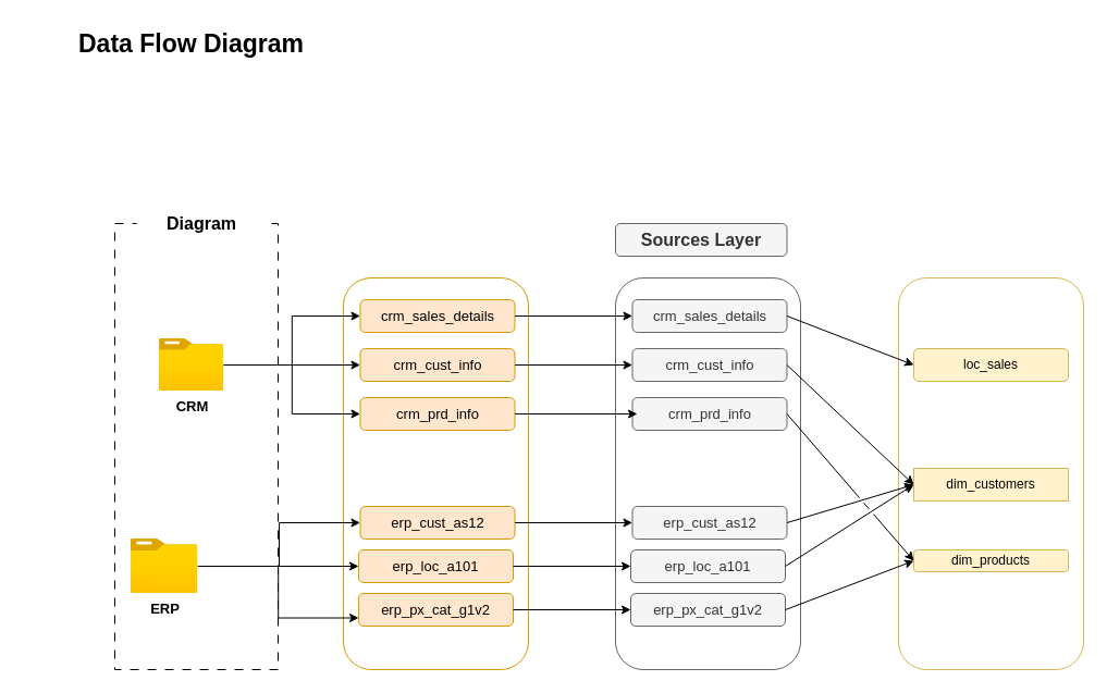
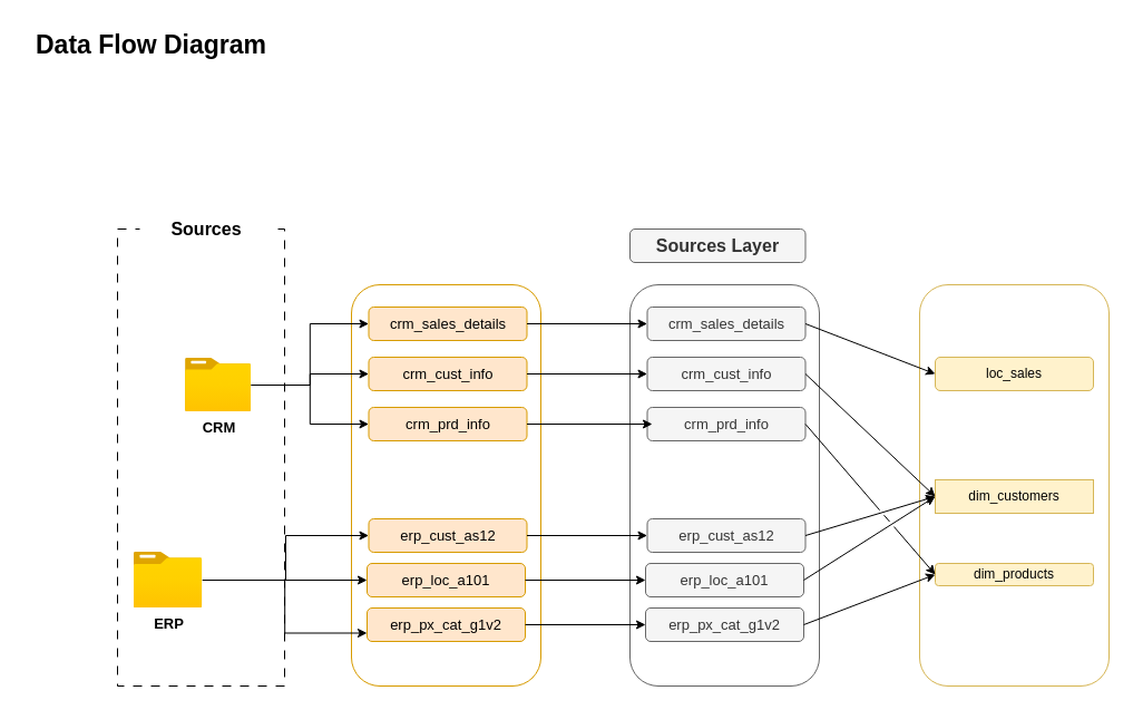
  <mxCell id="0" />
  <mxCell id="1" parent="0" />
- <mxCell id="2" value="&lt;b&gt;&lt;font&gt;Data Flow Diagram&lt;/font&gt;&lt;/b&gt;" style="text;html=1;align=center;verticalAlign=middle;resizable=0;points=[];autosize=1;strokeColor=none;fillColor=none;fontSize=23;" parent="1" vertex="1"><mxGeometry x="60" y="20" width="230" height="40" as="geometry" /></mxCell>
+ <mxCell id="2" value="&lt;b&gt;&lt;font&gt;Data Flow Diagram&lt;/font&gt;&lt;/b&gt;" style="text;html=1;align=center;verticalAlign=middle;resizable=0;points=[];autosize=1;strokeColor=none;fillColor=none;fontSize=23;" parent="1" vertex="1"><mxGeometry x="20" y="20" width="230" height="40" as="geometry" /></mxCell>
  <mxCell id="3" value="" style="rounded=1;whiteSpace=wrap;html=1;fillColor=none;strokeColor=#d79b00;" parent="1" vertex="1"><mxGeometry x="315" y="255" width="170" height="360" as="geometry" /></mxCell>
  <mxCell id="4" value="&lt;font style=&quot;font-size: 13px;&quot;&gt;crm_sales_details&lt;/font&gt;" style="rounded=1;whiteSpace=wrap;html=1;fillColor=#ffe6cc;strokeColor=#d79b00;" parent="1" vertex="1"><mxGeometry x="330.5" y="275" width="142" height="30" as="geometry" /></mxCell>
  <mxCell id="5" value="&lt;font style=&quot;font-size: 13px;&quot;&gt;crm_cust_info&lt;/font&gt;" style="rounded=1;whiteSpace=wrap;html=1;fillColor=#ffe6cc;strokeColor=#d79b00;" parent="1" vertex="1"><mxGeometry x="330.5" y="320" width="142" height="30" as="geometry" /></mxCell>
  <mxCell id="6" value="&lt;font style=&quot;font-size: 13px;&quot;&gt;crm_prd_info&lt;/font&gt;" style="rounded=1;whiteSpace=wrap;html=1;fillColor=#ffe6cc;strokeColor=#d79b00;" parent="1" vertex="1"><mxGeometry x="330.5" y="365" width="142" height="30" as="geometry" /></mxCell>
  <mxCell id="7" value="&lt;font style=&quot;font-size: 13px;&quot;&gt;erp_cust_as12&lt;/font&gt;" style="rounded=1;whiteSpace=wrap;html=1;fillColor=#ffe6cc;strokeColor=#d79b00;" parent="1" vertex="1"><mxGeometry x="330.5" y="465" width="142" height="30" as="geometry" /></mxCell>
  <mxCell id="8" value="&lt;font style=&quot;font-size: 13px;&quot;&gt;erp_loc_a101&lt;/font&gt;" style="rounded=1;whiteSpace=wrap;html=1;fillColor=#ffe6cc;strokeColor=#d79b00;" parent="1" vertex="1"><mxGeometry x="329" y="505" width="142" height="30" as="geometry" /></mxCell>
  <mxCell id="9" value="&lt;font style=&quot;font-size: 13px;&quot;&gt;erp_px_cat_g1v2&lt;/font&gt;" style="rounded=1;whiteSpace=wrap;html=1;fillColor=#ffe6cc;strokeColor=#d79b00;" parent="1" vertex="1"><mxGeometry x="329" y="545" width="142" height="30" as="geometry" /></mxCell>
  <mxCell id="10" value="" style="rounded=0;whiteSpace=wrap;html=1;dashed=1;dashPattern=8 8;fillColor=none;" parent="1" vertex="1"><mxGeometry x="105" y="205" width="150" height="410" as="geometry" /></mxCell>
- <mxCell id="11" value="Diagram" style="rounded=0;whiteSpace=wrap;html=1;fillColor=default;strokeColor=none;fontStyle=1;fontSize=16;" parent="1" vertex="1"><mxGeometry x="125" y="185" width="120" height="40" as="geometry" /></mxCell>
+ <mxCell id="11" value="Sources" style="rounded=0;whiteSpace=wrap;html=1;fillColor=default;strokeColor=none;fontStyle=1;fontSize=16;" parent="1" vertex="1"><mxGeometry x="125" y="185" width="120" height="40" as="geometry" /></mxCell>
  <mxCell id="12" style="edgeStyle=orthogonalEdgeStyle;rounded=0;orthogonalLoop=1;jettySize=auto;html=1;entryX=0;entryY=0.5;entryDx=0;entryDy=0;" parent="1" source="15" target="4" edge="1"><mxGeometry relative="1" as="geometry" /></mxCell>
  <mxCell id="13" style="edgeStyle=orthogonalEdgeStyle;rounded=0;orthogonalLoop=1;jettySize=auto;html=1;" parent="1" source="15" target="5" edge="1"><mxGeometry relative="1" as="geometry" /></mxCell>
  <mxCell id="14" style="edgeStyle=orthogonalEdgeStyle;rounded=0;orthogonalLoop=1;jettySize=auto;html=1;entryX=0;entryY=0.5;entryDx=0;entryDy=0;" parent="1" source="15" target="6" edge="1"><mxGeometry relative="1" as="geometry" /></mxCell>
- <mxCell id="15" value="CRM" style="image;aspect=fixed;html=1;points=[];align=center;fontSize=13;image=img/lib/azure2/general/Folder_Blank.svg;fontStyle=1" parent="1" vertex="1"><mxGeometry x="146" y="311" width="59.14" height="48" as="geometry" /></mxCell>
+ <mxCell id="15" value="CRM" style="image;aspect=fixed;html=1;points=[];align=center;fontSize=13;image=img/lib/azure2/general/Folder_Blank.svg;fontStyle=1" parent="1" vertex="1"><mxGeometry x="166" y="321" width="59.14" height="48" as="geometry" /></mxCell>
  <mxCell id="16" style="edgeStyle=orthogonalEdgeStyle;rounded=0;orthogonalLoop=1;jettySize=auto;html=1;" parent="1" source="19" target="7" edge="1"><mxGeometry relative="1" as="geometry" /></mxCell>
  <mxCell id="17" style="edgeStyle=orthogonalEdgeStyle;rounded=0;orthogonalLoop=1;jettySize=auto;html=1;" parent="1" source="19" target="8" edge="1"><mxGeometry relative="1" as="geometry" /></mxCell>
  <mxCell id="18" style="edgeStyle=orthogonalEdgeStyle;rounded=0;orthogonalLoop=1;jettySize=auto;html=1;entryX=0;entryY=0.75;entryDx=0;entryDy=0;" parent="1" source="19" target="9" edge="1"><mxGeometry relative="1" as="geometry" /></mxCell>
  <mxCell id="19" value="ERP" style="image;aspect=fixed;html=1;points=[];align=center;fontSize=13;image=img/lib/azure2/general/Folder_Blank.svg;fontStyle=1" parent="1" vertex="1"><mxGeometry x="119.76" y="495" width="61.61" height="50" as="geometry" /></mxCell>
  <mxCell id="20" value="&lt;b&gt;&lt;font style=&quot;font-size: 16px;&quot;&gt;Sources Layer&lt;/font&gt;&lt;/b&gt;" style="rounded=1;whiteSpace=wrap;html=1;fillColor=#f5f5f5;strokeColor=#666666;fontColor=#333333;" vertex="1" parent="1"><mxGeometry x="565" y="205" width="157.5" height="30" as="geometry" /></mxCell>
  <mxCell id="21" value="" style="rounded=1;whiteSpace=wrap;html=1;fillColor=none;strokeColor=#666666;fontColor=#333333;" vertex="1" parent="1"><mxGeometry x="565" y="255" width="170" height="360" as="geometry" /></mxCell>
  <mxCell id="22" value="&lt;font style=&quot;font-size: 13px;&quot;&gt;crm_sales_details&lt;/font&gt;" style="rounded=1;whiteSpace=wrap;html=1;fillColor=#f5f5f5;strokeColor=#666666;fontColor=#333333;" vertex="1" parent="1"><mxGeometry x="580.5" y="275" width="142" height="30" as="geometry" /></mxCell>
  <mxCell id="23" value="&lt;font style=&quot;font-size: 13px;&quot;&gt;crm_cust_info&lt;/font&gt;" style="rounded=1;whiteSpace=wrap;html=1;fillColor=#f5f5f5;strokeColor=#666666;fontColor=#333333;" vertex="1" parent="1"><mxGeometry x="580.5" y="320" width="142" height="30" as="geometry" /></mxCell>
  <mxCell id="24" value="&lt;font style=&quot;font-size: 13px;&quot;&gt;crm_prd_info&lt;/font&gt;" style="rounded=1;whiteSpace=wrap;html=1;fillColor=#f5f5f5;strokeColor=#666666;fontColor=#333333;" vertex="1" parent="1"><mxGeometry x="580.5" y="365" width="142" height="30" as="geometry" /></mxCell>
  <mxCell id="25" value="&lt;font style=&quot;font-size: 13px;&quot;&gt;erp_cust_as12&lt;/font&gt;" style="rounded=1;whiteSpace=wrap;html=1;fillColor=#f5f5f5;strokeColor=#666666;fontColor=#333333;" vertex="1" parent="1"><mxGeometry x="580.5" y="465" width="142" height="30" as="geometry" /></mxCell>
  <mxCell id="26" value="&lt;font style=&quot;font-size: 13px;&quot;&gt;erp_loc_a101&lt;/font&gt;" style="rounded=1;whiteSpace=wrap;html=1;fillColor=#f5f5f5;strokeColor=#666666;fontColor=#333333;" vertex="1" parent="1"><mxGeometry x="579" y="505" width="142" height="30" as="geometry" /></mxCell>
  <mxCell id="27" value="&lt;font style=&quot;font-size: 13px;&quot;&gt;erp_px_cat_g1v2&lt;/font&gt;" style="rounded=1;whiteSpace=wrap;html=1;fillColor=#f5f5f5;strokeColor=#666666;fontColor=#333333;" vertex="1" parent="1"><mxGeometry x="579" y="545" width="142" height="30" as="geometry" /></mxCell>
  <mxCell id="28" value="" style="endArrow=classic;html=1;rounded=0;exitX=1;exitY=0.5;exitDx=0;exitDy=0;entryX=0;entryY=0.5;entryDx=0;entryDy=0;" edge="1" parent="1" source="4" target="22"><mxGeometry width="50" height="50" relative="1" as="geometry"><mxPoint x="505" y="285" as="sourcePoint" /><mxPoint x="555" y="235" as="targetPoint" /></mxGeometry></mxCell>
  <mxCell id="29" value="" style="endArrow=classic;html=1;rounded=0;exitX=1;exitY=0.5;exitDx=0;exitDy=0;" edge="1" parent="1" source="5" target="23"><mxGeometry width="50" height="50" relative="1" as="geometry"><mxPoint x="485" y="334.5" as="sourcePoint" /><mxPoint x="585" y="335" as="targetPoint" /></mxGeometry></mxCell>
  <mxCell id="30" value="" style="endArrow=classic;html=1;rounded=0;exitX=1;exitY=0.5;exitDx=0;exitDy=0;" edge="1" parent="1" source="6"><mxGeometry width="50" height="50" relative="1" as="geometry"><mxPoint x="585" y="385" as="sourcePoint" /><mxPoint x="585" y="380" as="targetPoint" /></mxGeometry></mxCell>
  <mxCell id="31" value="" style="endArrow=classic;html=1;rounded=0;exitX=1;exitY=0.5;exitDx=0;exitDy=0;" edge="1" parent="1" source="7" target="25"><mxGeometry width="50" height="50" relative="1" as="geometry"><mxPoint x="485" y="425" as="sourcePoint" /><mxPoint x="593" y="425" as="targetPoint" /></mxGeometry></mxCell>
  <mxCell id="32" value="" style="endArrow=classic;html=1;rounded=0;exitX=1;exitY=0.5;exitDx=0;exitDy=0;entryX=0;entryY=0.5;entryDx=0;entryDy=0;" edge="1" parent="1" source="8" target="26"><mxGeometry width="50" height="50" relative="1" as="geometry"><mxPoint x="495" y="555" as="sourcePoint" /><mxPoint x="603" y="555" as="targetPoint" /></mxGeometry></mxCell>
  <mxCell id="33" value="" style="endArrow=classic;html=1;rounded=0;exitX=1;exitY=0.5;exitDx=0;exitDy=0;entryX=0;entryY=0.5;entryDx=0;entryDy=0;" edge="1" parent="1" source="9" target="27"><mxGeometry width="50" height="50" relative="1" as="geometry"><mxPoint x="495" y="575" as="sourcePoint" /><mxPoint x="603" y="575" as="targetPoint" /></mxGeometry></mxCell>
  <mxCell id="34" value="" style="rounded=1;whiteSpace=wrap;html=1;fillColor=none;strokeColor=#d6b656;" vertex="1" parent="1"><mxGeometry x="825" y="255" width="170" height="360" as="geometry" /></mxCell>
  <mxCell id="35" value="loc_sales" style="rounded=1;whiteSpace=wrap;html=1;fillColor=#fff2cc;strokeColor=#d6b656;" vertex="1" parent="1"><mxGeometry x="839" y="320" width="142" height="30" as="geometry" /></mxCell>
  <mxCell id="36" value="dim_customers" style="whiteSpace=wrap;html=1;fillColor=#fff2cc;strokeColor=#d6b656;rounded=0;" vertex="1" parent="1"><mxGeometry x="839" y="430" width="142" height="30" as="geometry" /></mxCell>
  <mxCell id="37" value="dim_products" style="rounded=1;whiteSpace=wrap;html=1;fillColor=#fff2cc;strokeColor=#d6b656;" vertex="1" parent="1"><mxGeometry x="839" y="505" width="142" height="20" as="geometry" /></mxCell>
  <mxCell id="38" value="" style="endArrow=classic;html=1;rounded=0;exitX=1;exitY=0.5;exitDx=0;exitDy=0;entryX=0;entryY=0.5;entryDx=0;entryDy=0;" edge="1" parent="1" source="22" target="35"><mxGeometry width="50" height="50" relative="1" as="geometry"><mxPoint x="775" y="585" as="sourcePoint" /><mxPoint x="825" y="535" as="targetPoint" /></mxGeometry></mxCell>
  <mxCell id="39" value="" style="endArrow=classic;html=1;rounded=0;exitX=1;exitY=0.5;exitDx=0;exitDy=0;entryX=0;entryY=0.5;entryDx=0;entryDy=0;jumpStyle=gap;" edge="1" parent="1" source="23" target="36"><mxGeometry width="50" height="50" relative="1" as="geometry"><mxPoint x="775" y="345" as="sourcePoint" /><mxPoint x="891" y="390" as="targetPoint" /></mxGeometry></mxCell>
  <mxCell id="40" value="" style="endArrow=classic;html=1;rounded=0;exitX=1;exitY=0.5;exitDx=0;exitDy=0;entryX=0;entryY=0.5;entryDx=0;entryDy=0;jumpStyle=gap;" edge="1" parent="1" source="25" target="36"><mxGeometry width="50" height="50" relative="1" as="geometry"><mxPoint x="775" y="425" as="sourcePoint" /><mxPoint x="891" y="535" as="targetPoint" /></mxGeometry></mxCell>
  <mxCell id="41" value="" style="endArrow=classic;html=1;rounded=0;exitX=1;exitY=0.5;exitDx=0;exitDy=0;entryX=0;entryY=0.5;entryDx=0;entryDy=0;jumpStyle=gap;" edge="1" parent="1" source="26" target="36"><mxGeometry width="50" height="50" relative="1" as="geometry"><mxPoint x="795" y="550" as="sourcePoint" /><mxPoint x="911" y="515" as="targetPoint" /></mxGeometry></mxCell>
  <mxCell id="42" value="" style="endArrow=classic;html=1;rounded=0;exitX=1;exitY=0.5;exitDx=0;exitDy=0;entryX=0;entryY=0.5;entryDx=0;entryDy=0;jumpStyle=gap;" edge="1" parent="1" source="24" target="37"><mxGeometry width="50" height="50" relative="1" as="geometry"><mxPoint x="765" y="510" as="sourcePoint" /><mxPoint x="881" y="475" as="targetPoint" /></mxGeometry></mxCell>
  <mxCell id="43" value="" style="endArrow=classic;html=1;rounded=0;exitX=1;exitY=0.5;exitDx=0;exitDy=0;entryX=0;entryY=0.5;entryDx=0;entryDy=0;jumpStyle=gap;" edge="1" parent="1" source="27" target="37"><mxGeometry width="50" height="50" relative="1" as="geometry"><mxPoint x="745" y="555" as="sourcePoint" /><mxPoint x="861" y="695" as="targetPoint" /></mxGeometry></mxCell>
